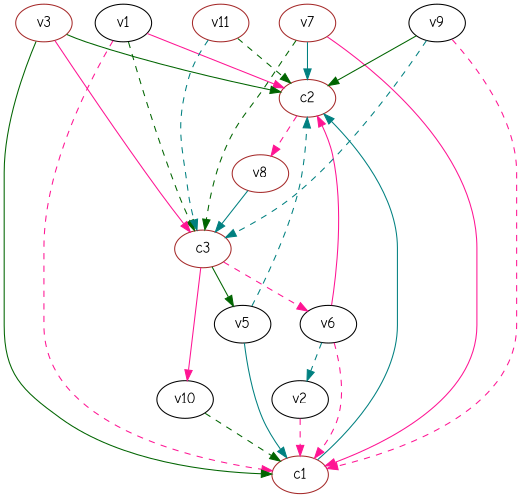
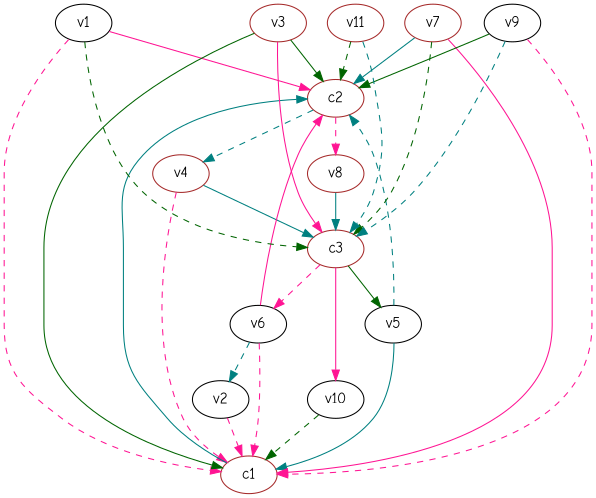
  strict digraph {
    fontname="Comic Neue"
    node [color=brown fontname="Comic Neue"]
    edge [color=deeppink fontname="Comic Neue" style=dashed weight=1]
    c2
+   v4
    v8
    c3
    c1
    v5 [color=black]
    v6 [color=black]
    v10 [color=black]
    v2 [color=black]
    v1 [color=black]
    v3
    v7
    v9 [color=black]
    v11
+   c2 -> v4 [color=teal]
    c2 -> v8
+   v4 -> c3 [color=teal style=solid]
+   v4 -> c1
    v8 -> c3 [color=teal style=solid]
    c3 -> v5 [color=darkgreen style=solid]
    c3 -> v6
    c3 -> v10 [style=solid]
    c1 -> c2 [color=teal style=solid]
    v5 -> c2 [color=teal]
    v5 -> c1 [color=teal style=solid]
    v6 -> c2 [style=solid]
    v6 -> c1
    v6 -> v2 [color=teal]
    v10 -> c1 [color=darkgreen]
    v2 -> c1
    v1 -> c2 [style=solid]
    v1 -> c3 [color=darkgreen]
    v1 -> c1
    v3 -> c2 [color=darkgreen style=solid]
    v3 -> c3 [style=solid]
    v3 -> c1 [color=darkgreen style=solid]
    v7 -> c2 [color=teal style=solid]
    v7 -> c3 [color=darkgreen]
    v7 -> c1 [style=solid]
    v9 -> c2 [color=darkgreen style=solid]
    v9 -> c3 [color=teal]
    v9 -> c1
    v11 -> c2 [color=darkgreen]
    v11 -> c3 [color=teal]
  }
